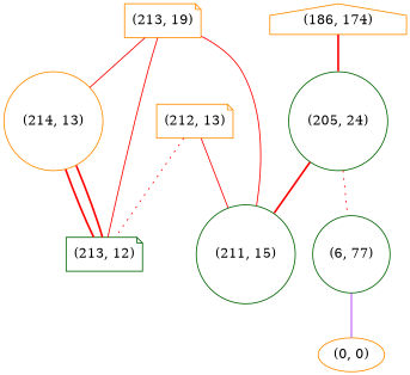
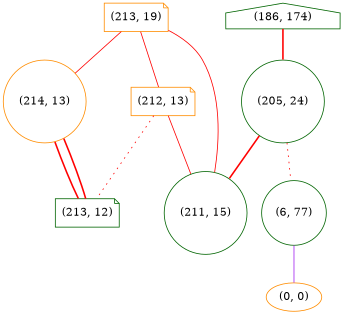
  graph {
    node [color=darkorange shape=circle]
    edge [color=red style=solid weight=1]
    n1 [label="(213, 19)" shape=note]
    "(212, 13)" [shape=note]
    "(214, 13)"
    "(211, 15)" [color=darkgreen]
    "(213, 12)" [color=darkgreen shape=note]
-   "(186, 174)" [shape=house]
+   "(186, 174)" [color=darkgreen shape=house]
    "(205, 24)" [color=darkgreen]
    n8 [color=darkgreen label="(6, 77)"]
    "(0, 0)" [shape=ellipse]
-   n1 -- "(213, 12)"
+   n1 -- "(212, 13)"
    n1 -- "(214, 13)"
    n1 -- "(211, 15)"
    "(212, 13)" -- "(211, 15)"
    "(212, 13)" -- "(213, 12)" [style=dotted]
    "(214, 13)" -- "(213, 12)" [style=bold]
    "(214, 13)" -- "(213, 12)" [style=bold]
    "(186, 174)" -- "(205, 24)" [style=bold]
    "(205, 24)" -- "(211, 15)" [style=bold]
    "(205, 24)" -- n8 [style=dotted]
    n8 -- "(0, 0)" [color=purple weight=4]
  }
